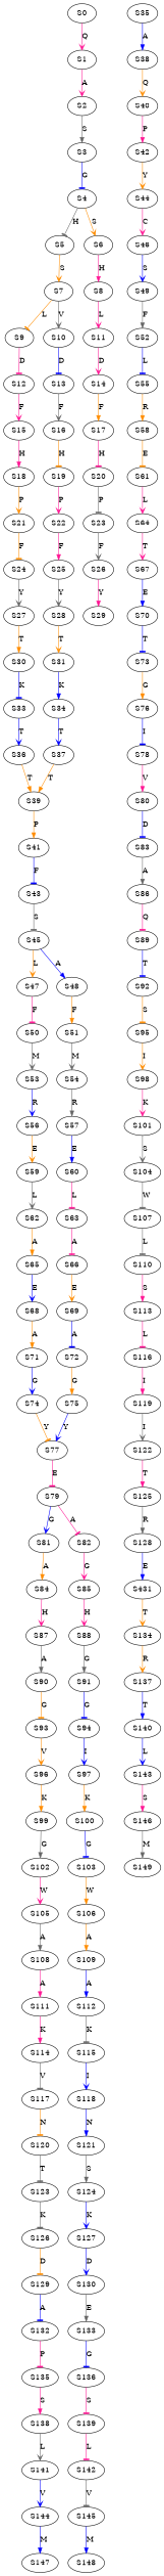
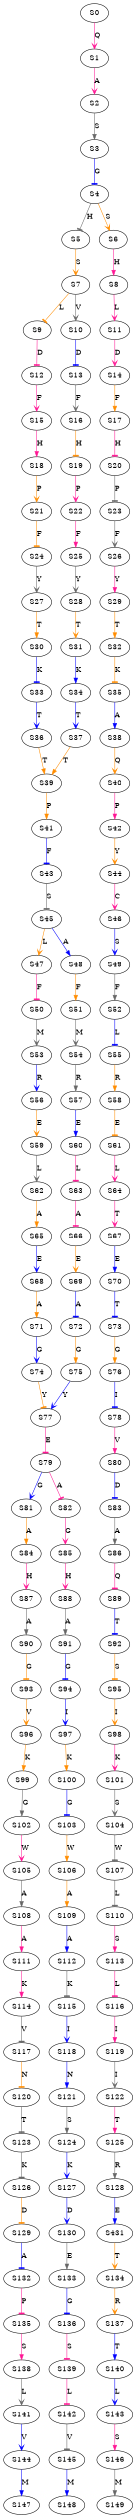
  strict digraph {
    edge [arrowhead=normal color=darkorange]
    S0
    S1
    S2
    S3
    S4
    S5
    S6
    S7
    S8
    S9
    S10
    S11
    S12
    S13
    S14
    S15
    S16
    S17
    S18
    S19
    S20
    S21
    S22
    S23
    S24
    S25
    S26
    S27
    S28
    S29
    S30
    S31
+   S32
    S33
    S34
    S35
    S36
    S37
    S38
    S39
    S40
    S41
    S42
    S43
    S44
    S45
    S46
    S47
    S48
    S49
    S50
    S51
    S52
    S53
    S54
    S55
    S56
    S57
    S58
    S59
    S60
    S61
    S62
    S63
    S64
    S65
    S66
    S67
    S68
    S69
    S70
    S71
    S72
    S73
    S74
    S75
    S76
    S77
    S78
    S79
    S80
    S81
    S82
    S83
    S84
    S85
    S86
    S87
    S88
    S89
    S90
    S91
    S92
    S93
    S94
    S95
    S96
    S97
    S98
    S99
    S100
    S101
    S102
    S103
    S104
    S105
    S106
    S107
    S108
    S109
    S110
    S111
    S112
    S113
    S114
    S115
    S116
    S117
    S118
    S119
    S120
    S121
    S122
    S123
    S124
    S125
    S126
    S127
    S128
    S129
    S130
    n132 [label=S431]
    S132
    S133
    S134
    S135
    S136
    S137
    S138
    S139
    S140
    S141
    S142
    S143
    S144
    S145
    S146
    S147
    S148
    S149
    S0 -> S1 [arrowhead=vee color=deeppink label=Q]
    S1 -> S2 [arrowhead=vee color=deeppink label=A]
    S2 -> S3 [color=gray40 label=S]
    S3 -> S4 [arrowhead=tee color=blue label=G]
    S4 -> S5 [arrowhead=tee color=gray40 label=H]
    S4 -> S6 [arrowhead=vee label=S]
    S5 -> S7 [arrowhead=vee label=S]
    S6 -> S8 [color=deeppink label=H]
    S7 -> S9 [arrowhead=tee label=L]
    S7 -> S10 [arrowhead=vee color=gray40 label=V]
    S8 -> S11 [arrowhead=vee color=deeppink label=L]
    S9 -> S12 [arrowhead=tee color=deeppink label=D]
    S10 -> S13 [arrowhead=tee color=blue label=D]
    S11 -> S14 [arrowhead=vee color=deeppink label=D]
    S12 -> S15 [arrowhead=vee color=deeppink label=F]
    S13 -> S16 [arrowhead=vee color=gray40 label=F]
    S14 -> S17 [label=F]
    S15 -> S18 [color=deeppink label=H]
    S16 -> S19 [arrowhead=tee label=H]
    S17 -> S20 [arrowhead=tee color=deeppink label=H]
    S18 -> S21 [arrowhead=vee label=P]
    S19 -> S22 [arrowhead=vee color=deeppink label=P]
    S20 -> S23 [arrowhead=tee color=gray40 label=P]
    S21 -> S24 [arrowhead=tee label=F]
    S22 -> S25 [color=deeppink label=F]
    S23 -> S26 [arrowhead=vee color=gray40 label=F]
    S24 -> S27 [arrowhead=vee color=gray40 label=Y]
    S25 -> S28 [arrowhead=vee color=gray40 label=Y]
    S26 -> S29 [color=deeppink label=Y]
    S27 -> S30 [label=T]
    S28 -> S31 [arrowhead=vee label=T]
+   S29 -> S32 [label=T]
    S30 -> S33 [arrowhead=tee color=blue label=K]
    S31 -> S34 [color=blue label=K]
+   S32 -> S35 [arrowhead=tee label=K]
    S33 -> S36 [arrowhead=vee color=blue label=T]
    S34 -> S37 [arrowhead=vee color=blue label=T]
    S35 -> S38 [color=blue label=A]
    S36 -> S39 [label=T]
    S37 -> S39 [label=T]
    S38 -> S40 [arrowhead=vee label=Q]
    S39 -> S41 [label=P]
    S40 -> S42 [color=deeppink label=P]
    S41 -> S43 [arrowhead=tee color=blue label=F]
    S42 -> S44 [arrowhead=vee label=Y]
    S43 -> S45 [arrowhead=tee color=gray40 label=S]
    S44 -> S46 [arrowhead=vee color=deeppink label=C]
    S45 -> S47 [arrowhead=vee label=L]
    S45 -> S48 [color=blue label=A]
    S46 -> S49 [arrowhead=vee color=blue label=S]
    S47 -> S50 [arrowhead=tee color=deeppink label=F]
    S48 -> S51 [label=F]
    S49 -> S52 [color=gray40 label=F]
    S50 -> S53 [arrowhead=vee color=gray40 label=M]
    S51 -> S54 [arrowhead=vee color=gray40 label=M]
    S52 -> S55 [arrowhead=tee color=blue label=L]
    S53 -> S56 [arrowhead=vee color=blue label=R]
    S54 -> S57 [color=gray40 label=R]
    S55 -> S58 [label=R]
    S56 -> S59 [arrowhead=vee label=E]
    S57 -> S60 [color=blue label=E]
    S58 -> S61 [arrowhead=tee label=E]
    S59 -> S62 [arrowhead=vee color=gray40 label=L]
    S60 -> S63 [arrowhead=tee color=deeppink label=L]
    S61 -> S64 [arrowhead=vee color=deeppink label=L]
    S62 -> S65 [label=A]
    S63 -> S66 [arrowhead=tee color=deeppink label=A]
    S64 -> S67 [arrowhead=vee color=deeppink label=T]
    S65 -> S68 [arrowhead=vee color=blue label=E]
    S66 -> S69 [arrowhead=vee label=E]
    S67 -> S70 [color=blue label=E]
    S68 -> S71 [label=A]
    S69 -> S72 [arrowhead=tee color=blue label=A]
    S70 -> S73 [arrowhead=tee color=blue label=T]
    S71 -> S74 [arrowhead=vee color=blue label=G]
    S72 -> S75 [label=G]
    S73 -> S76 [label=G]
    S74 -> S77 [arrowhead=tee label=Y]
    S75 -> S77 [arrowhead=vee color=blue label=Y]
    S76 -> S78 [arrowhead=tee color=blue label=I]
    S77 -> S79 [arrowhead=tee color=deeppink label=E]
    S78 -> S80 [color=deeppink label=V]
    S79 -> S81 [arrowhead=vee color=blue label=G]
    S79 -> S82 [arrowhead=tee color=deeppink label=A]
    S80 -> S83 [arrowhead=tee color=blue label=D]
    S81 -> S84 [label=A]
    S82 -> S85 [arrowhead=vee color=deeppink label=G]
    S83 -> S86 [color=gray40 label=A]
    S84 -> S87 [arrowhead=vee color=deeppink label=H]
    S85 -> S88 [arrowhead=vee color=deeppink label=H]
    S86 -> S89 [arrowhead=tee color=deeppink label=Q]
    S87 -> S90 [color=gray40 label=A]
-   S88 -> S91 [color=gray40 label=G]
+   S88 -> S91 [color=gray40 label=A]
    S89 -> S92 [arrowhead=tee color=blue label=T]
    S90 -> S93 [arrowhead=tee label=G]
    S91 -> S94 [arrowhead=tee color=blue label=G]
    S92 -> S95 [arrowhead=tee label=S]
    S93 -> S96 [arrowhead=vee label=V]
    S94 -> S97 [arrowhead=vee color=blue label=I]
    S95 -> S98 [arrowhead=vee label=I]
    S96 -> S99 [label=K]
    S97 -> S100 [label=K]
    S98 -> S101 [arrowhead=vee color=deeppink label=K]
    S99 -> S102 [color=gray40 label=G]
    S100 -> S103 [arrowhead=tee color=blue label=G]
    S101 -> S104 [arrowhead=vee color=gray40 label=S]
    S102 -> S105 [arrowhead=vee color=deeppink label=W]
    S103 -> S106 [label=W]
    S104 -> S107 [arrowhead=tee color=gray40 label=W]
    S105 -> S108 [color=gray40 label=A]
    S106 -> S109 [label=A]
    S107 -> S110 [arrowhead=tee color=gray40 label=L]
    S108 -> S111 [color=deeppink label=A]
    S109 -> S112 [color=blue label=A]
    S110 -> S113 [color=deeppink label=S]
    S111 -> S114 [color=deeppink label=K]
    S112 -> S115 [arrowhead=tee color=gray40 label=K]
    S113 -> S116 [arrowhead=tee color=deeppink label=L]
    S114 -> S117 [arrowhead=tee color=gray40 label=V]
    S115 -> S118 [arrowhead=vee color=blue label=I]
    S116 -> S119 [color=deeppink label=I]
    S117 -> S120 [arrowhead=tee label=N]
    S118 -> S121 [color=blue label=N]
    S119 -> S122 [arrowhead=vee color=gray40 label=I]
    S120 -> S123 [arrowhead=tee color=gray40 label=T]
    S121 -> S124 [color=gray40 label=S]
    S122 -> S125 [color=deeppink label=T]
    S123 -> S126 [arrowhead=tee color=gray40 label=K]
    S124 -> S127 [arrowhead=vee color=blue label=K]
    S125 -> S128 [color=gray40 label=R]
    S126 -> S129 [arrowhead=tee label=D]
    S127 -> S130 [arrowhead=vee color=blue label=D]
    S128 -> n132 [color=blue label=E]
    S129 -> S132 [arrowhead=tee color=blue label=A]
    S130 -> S133 [color=gray40 label=E]
    n132 -> S134 [arrowhead=vee label=T]
    S132 -> S135 [arrowhead=tee color=deeppink label=P]
    S133 -> S136 [arrowhead=tee color=blue label=G]
    S134 -> S137 [arrowhead=vee label=R]
    S135 -> S138 [color=deeppink label=S]
    S136 -> S139 [arrowhead=tee color=deeppink label=S]
    S137 -> S140 [color=blue label=T]
    S138 -> S141 [arrowhead=vee color=gray40 label=L]
    S139 -> S142 [arrowhead=tee color=deeppink label=L]
    S140 -> S143 [arrowhead=vee color=blue label=L]
    S141 -> S144 [arrowhead=vee color=blue label=V]
    S142 -> S145 [arrowhead=tee color=gray40 label=V]
    S143 -> S146 [color=deeppink label=S]
    S144 -> S147 [color=blue label=M]
    S145 -> S148 [color=blue label=M]
    S146 -> S149 [color=gray40 label=M]
  }
